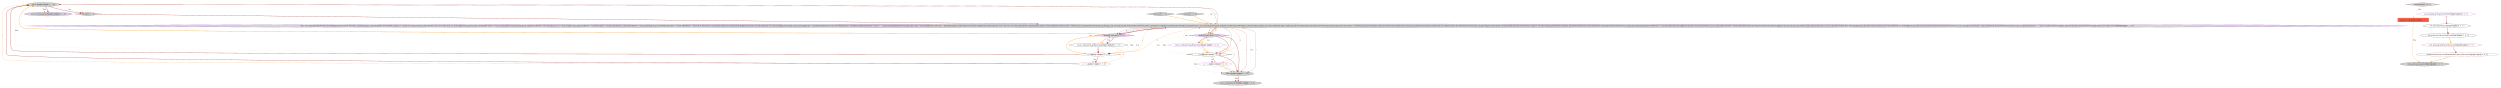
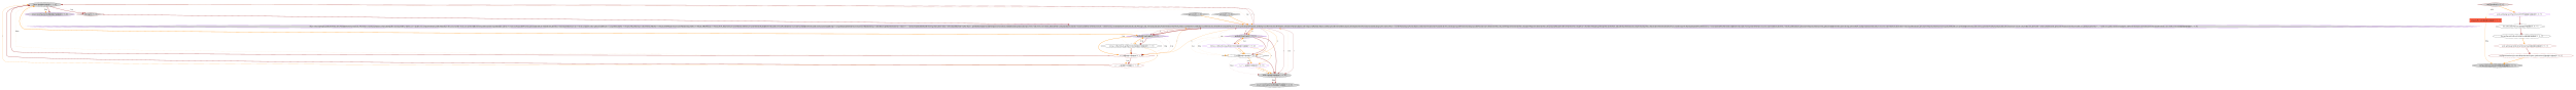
  digraph {
    fontname=Ubuntu
    node [color=black fillcolor=lightgray fontname=Ubuntu shape=ellipse style=filled]
    edge [arrowhead=box color=darkorange fontname=Ubuntu style=bold]
    n1 [color=purple label="return ColorPalette.BLUE@@@25@@@['0', '1', '0']"]
    n2 [label="return l@@@36@@@['1', '0', '0']"]
    n3 [color=purple label="return new Graph(getLastBuildTime(),500,400){@Override protected JFreeChart createGraph(){class ChartLabel{public ChartLabel(Run r){this.run = r}public int compareTo(ChartLabel that){return this.run.number - that.run.number}@Override public boolean equals(Object o){if (o == null || !.isAssignableFrom(o.getClass())) {return false}ChartLabel that = (ChartLabel)oreturn run == that.run}public Color getColor(){Result r = run.getResult()if (r == Result.FAILURE) return ColorPalette.REDif (r == Result.UNSTABLE) return ColorPalette.YELLOWif (r == Result.ABORTED || r == Result.NOT_BUILT) return ColorPalette.GREYreturn ColorPalette.BLUE}@Override public int hashCode(){return run.hashCode()}@Override public String toString(){String l = run.getDisplayName()if (run instanceof Build) {String s = ((Build)run).getBuiltOnStr()if (s != null) l += ' ' + s}return l}}DataSetBuilder<String,ChartLabel> data = new DataSetBuilder<>()for (Run r : getNewBuilds()){if (r.isBuilding()) continuedata.add(((double)r.getDuration()) / (1000 * 60),\"min\",new ChartLabel(r))}final CategoryDataset dataset = data.build()final JFreeChart chart = ChartFactory.createStackedAreaChart(null,null,Messages.Job_minutes(),dataset,PlotOrientation.VERTICAL,false,true,false)chart.setBackgroundPaint(Color.white)final CategoryPlot plot = chart.getCategoryPlot()plot.setBackgroundPaint(Color.WHITE)plot.setOutlinePaint(null)plot.setForegroundAlpha(0.8f)plot.setRangeGridlinesVisible(true)plot.setRangeGridlinePaint(Color.black)CategoryAxis domainAxis = new ShiftedCategoryAxis(null)plot.setDomainAxis(domainAxis)domainAxis.setCategoryLabelPositions(CategoryLabelPositions.UP_90)domainAxis.setLowerMargin(0.0)domainAxis.setUpperMargin(0.0)domainAxis.setCategoryMargin(0.0)final NumberAxis rangeAxis = (NumberAxis)plot.getRangeAxis()ChartUtil.adjustChebyshev(dataset,rangeAxis)rangeAxis.setStandardTickUnits(NumberAxis.createIntegerTickUnits())StackedAreaRenderer ar = new StackedAreaRenderer2(){@Override public Paint getItemPaint(int row,int column){ChartLabel key = (ChartLabel)dataset.getColumnKey(column)return key.getColor()}@Override public String generateURL(CategoryDataset dataset,int row,int column){ChartLabel label = (ChartLabel)dataset.getColumnKey(column)return String.valueOf(label.run.number)}@Override public String generateToolTip(CategoryDataset dataset,int row,int column){ChartLabel label = (ChartLabel)dataset.getColumnKey(column)return label.run.getDisplayName() + \" : \" + label.run.getDurationString()}}plot.setRenderer(ar)plot.setInsets(new RectangleInsets(0,0,0,5.0))return chart}}@@@3@@@['1', '1', '0']"]
    n4 [label="return ColorPalette.BLUE@@@25@@@['1', '0', '0']"]
    n5 [color=purple label="getBuildTimeGraph['1', '0', '0']" shape=diamond]
    n6 [color=purple fillcolor=white label="String s = ((Build)run).getBuiltOnStr()@@@33@@@['1', '0', '0']"]
    n7 [fillcolor=white label="s != null@@@34@@@['1', '0', '0']" shape=diamond]
    n8 [color=brown fillcolor=white label="s != null@@@34@@@['0', '1', '0']" shape=diamond]
    n9 [label="return l@@@36@@@['0', '1', '0']"]
    n10 [color=purple label="getBuildTimeGraph['0', '1', '0']" shape=diamond]
    n11 [color=purple fillcolor=white label="l += ' ' + s@@@34@@@['1', '0', '0']"]
    n12 [label="configureDomainAxis(plot)@@@8@@@['0', '0', '1']"]
    n13 [fillcolor=white label="plot.setOutlinePaint(null)@@@4@@@['0', '0', '1']"]
    n14 [fillcolor=white label="plot.setRangeGridlinesVisible(true)@@@5@@@['0', '0', '1']"]
    n15 [color=brown fillcolor=white label="plot.setRangeGridlinePaint(Color.black)@@@6@@@['0', '0', '1']"]
    n16 [label="getColor['0', '1', '0']" shape=diamond]
    n17 [color=brown fillcolor=white label="l += ' ' + s@@@34@@@['0', '1', '0']"]
    n18 [color=brown label="toString['0', '1', '0']" shape=diamond]
    n19 [color=brown fillcolor=white label="configureRenderer((LineAndShapeRenderer)plot.getRenderer())@@@7@@@['0', '0', '1']"]
    n20 [color=brown fillcolor=tomato label="CategoryPlot plot@@@2@@@['0', '0', '1']" shape=box]
    n21 [color=brown label="configurePlot['0', '0', '1']" shape=diamond]
    n22 [color=purple fillcolor=white label="plot.setBackgroundPaint(Color.WHITE)@@@3@@@['0', '0', '1']"]
    n23 [fillcolor=white label="String s = ((Build)run).getBuiltOnStr()@@@33@@@['0', '1', '0']"]
    n24 [label="getColor['1', '0', '0']" shape=diamond]
    n2 -> n3 [arrowhead=normal label=true style=dotted]
    n2 -> n4 [color=brown label=false style=dotted]
    n2 -> n4 [arrowhead=normal color=brown]
    n3 -> n2 [arrowhead=diamond color=brown label=r style=solid]
    n3 -> n2 [arrowhead=normal color=brown label=l style=solid]
    n3 -> n5 [arrowhead=diamond label=o style=solid]
    n3 -> n5 [arrowhead=diamond color=brown label=r style=solid]
    n3 -> n5 [arrowhead=normal color=brown]
    n3 -> n7 [arrowhead=normal color=brown label=r style=solid]
    n3 -> n7 [label=o style=solid]
    n3 -> n8 [label=r style=solid]
    n3 -> n8 [arrowhead=diamond label=o style=solid]
    n3 -> n9 [arrowhead=diamond color=brown label=l style=solid]
    n3 -> n9 [arrowhead=normal color=brown label=r style=solid]
    n3 -> n10 [arrowhead=normal color=brown label=o style=solid]
    n3 -> n10 [color=brown label=r style=solid]
    n3 -> n10 [arrowhead=normal color=brown]
    n5 -> n2 [arrowhead=diamond color=brown]
    n5 -> n3
    n5 -> n6 [arrowhead=normal label=true style=dotted]
    n5 -> n6 [arrowhead=normal color=brown]
    n5 -> n7 [arrowhead=diamond color=brown]
    n5 -> n7 [label=true style=dotted]
    n5 -> n7 [arrowhead=normal label=false style=dotted]
    n6 -> n3 [arrowhead=normal color=brown label=true style=dotted]
    n6 -> n5
    n6 -> n7 [arrowhead=normal label=s style=solid]
    n6 -> n7
    n6 -> n11 [label=s style=solid]
    n7 -> n2 [arrowhead=normal color=brown]
    n7 -> n2 [arrowhead=diamond color=brown label=false style=dotted]
    n7 -> n11 [color=brown label=true style=dotted]
    n7 -> n11 [arrowhead=diamond]
    n8 -> n9 [arrowhead=diamond color=brown]
    n8 -> n9 [arrowhead=normal label=false style=dotted]
    n8 -> n17 [color=brown]
    n8 -> n17 [label=true style=dotted]
    n9 -> n1 [arrowhead=diamond color=brown]
    n9 -> n1 [label=false style=dotted]
    n9 -> n3 [label=true style=dotted]
    n9 -> n10 [arrowhead=normal]
    n9 -> n18 [arrowhead=diamond color=brown label=true style=dotted]
    n9 -> n18 [color=brown]
    n10 -> n3 [arrowhead=normal color=brown]
    n10 -> n8 [arrowhead=diamond]
    n10 -> n8 [color=brown label=true style=dotted]
    n10 -> n8 [arrowhead=diamond color=brown label=false style=dotted]
    n10 -> n9 [arrowhead=diamond style=dotted]
    n10 -> n23 [arrowhead=normal label=true style=dotted]
    n10 -> n23 [color=brown]
    n11 -> n2 [arrowhead=diamond label=l style=solid]
    n11 -> n2 [arrowhead=normal]
    n13 -> n14 [color=brown]
    n14 -> n15 [arrowhead=normal]
    n15 -> n19 [color=brown]
    n16 -> n3 [arrowhead=diamond]
    n17 -> n9 [arrowhead=diamond label=l style=solid]
    n17 -> n9 [color=brown]
    n18 -> n3 [arrowhead=diamond color=brown]
    n19 -> n12
    n20 -> n12 [arrowhead=diamond label=false style=solid]
    n21 -> n20 [arrowhead=normal label=plot style=dotted]
+   n21 -> n22 [arrowhead=diamond]
    n22 -> n13 [arrowhead=normal color=brown]
    n23 -> n3 [arrowhead=diamond label=true style=dotted]
    n23 -> n8 [color=brown]
    n23 -> n8 [arrowhead=diamond label=s style=solid]
    n23 -> n10
    n23 -> n17 [arrowhead=normal label=s style=solid]
    n24 -> n3
  }
